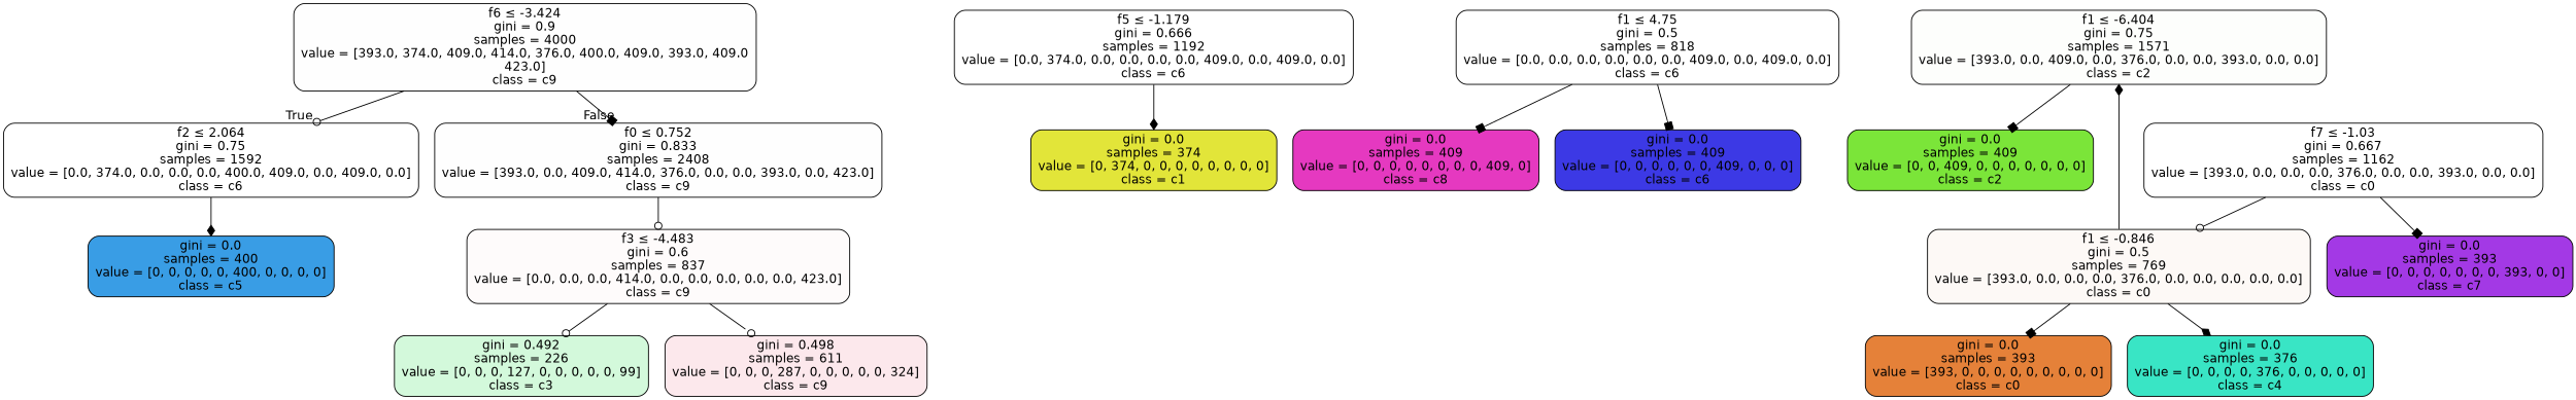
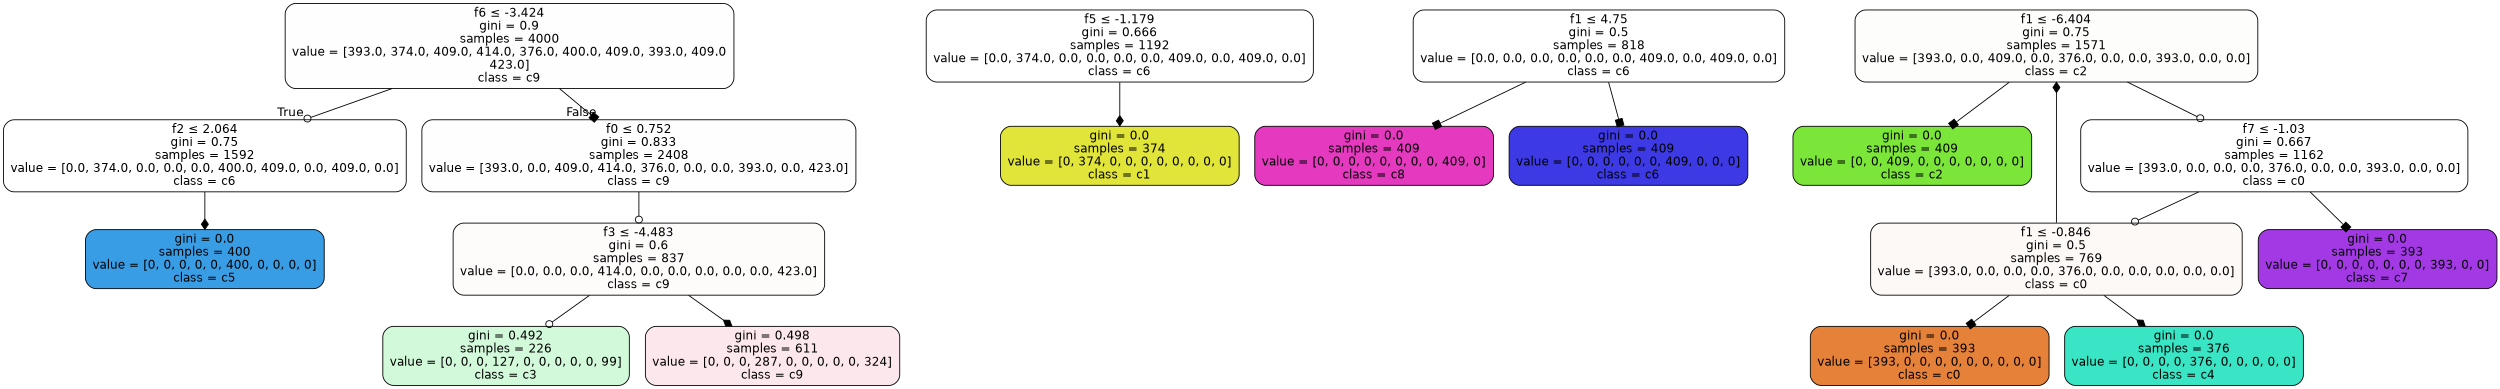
  digraph {
    node [color=black fillcolor="#3c39e500" fontname=helvetica shape=box style="filled, rounded"]
    edge [arrowhead=box fontname=helvetica]
    n1 [fillcolor="#e5395801" label=<f6 &le; -3.424<br/>gini = 0.9<br/>samples = 4000<br/>value = [393.0, 374.0, 409.0, 414.0, 376.0, 400.0, 409.0, 393.0, 409.0<br/>423.0]<br/>class = c9>]
    n2 [label=<f2 &le; 2.064<br/>gini = 0.75<br/>samples = 1592<br/>value = [0.0, 374.0, 0.0, 0.0, 0.0, 400.0, 409.0, 0.0, 409.0, 0.0]<br/>class = c6>]
    n3 [fillcolor="#e5395801" label=<f0 &le; 0.752<br/>gini = 0.833<br/>samples = 2408<br/>value = [393.0, 0.0, 409.0, 414.0, 376.0, 0.0, 0.0, 393.0, 0.0, 423.0]<br/>class = c9>]
    n4 [fillcolor="#399de5ff" label=<gini = 0.0<br/>samples = 400<br/>value = [0, 0, 0, 0, 0, 400, 0, 0, 0, 0]<br/>class = c5>]
    n5 [fillcolor="#e5395805" label=<f3 &le; -4.483<br/>gini = 0.6<br/>samples = 837<br/>value = [0.0, 0.0, 0.0, 414.0, 0.0, 0.0, 0.0, 0.0, 0.0, 423.0]<br/>class = c9>]
    n6 [label=<f5 &le; -1.179<br/>gini = 0.666<br/>samples = 1192<br/>value = [0.0, 374.0, 0.0, 0.0, 0.0, 0.0, 409.0, 0.0, 409.0, 0.0]<br/>class = c6>]
    n7 [fillcolor="#e2e539ff" label=<gini = 0.0<br/>samples = 374<br/>value = [0, 374, 0, 0, 0, 0, 0, 0, 0, 0]<br/>class = c1>]
    n8 [label=<f1 &le; 4.75<br/>gini = 0.5<br/>samples = 818<br/>value = [0.0, 0.0, 0.0, 0.0, 0.0, 0.0, 409.0, 0.0, 409.0, 0.0]<br/>class = c6>]
    n9 [fillcolor="#e539c0ff" label=<gini = 0.0<br/>samples = 409<br/>value = [0, 0, 0, 0, 0, 0, 0, 0, 409, 0]<br/>class = c8>]
    n10 [fillcolor="#3c39e5ff" label=<gini = 0.0<br/>samples = 409<br/>value = [0, 0, 0, 0, 0, 0, 409, 0, 0, 0]<br/>class = c6>]
    n11 [fillcolor="#7be53903" label=<f1 &le; -6.404<br/>gini = 0.75<br/>samples = 1571<br/>value = [393.0, 0.0, 409.0, 0.0, 376.0, 0.0, 0.0, 393.0, 0.0, 0.0]<br/>class = c2>]
    n12 [fillcolor="#7be539ff" label=<gini = 0.0<br/>samples = 409<br/>value = [0, 0, 409, 0, 0, 0, 0, 0, 0, 0]<br/>class = c2>]
    n13 [fillcolor="#e5813900" label=<f7 &le; -1.03<br/>gini = 0.667<br/>samples = 1162<br/>value = [393.0, 0.0, 0.0, 0.0, 376.0, 0.0, 0.0, 393.0, 0.0, 0.0]<br/>class = c0>]
    n14 [fillcolor="#39e55e38" label=<gini = 0.492<br/>samples = 226<br/>value = [0, 0, 0, 127, 0, 0, 0, 0, 0, 99]<br/>class = c3>]
    n15 [fillcolor="#e539581d" label=<gini = 0.498<br/>samples = 611<br/>value = [0, 0, 0, 287, 0, 0, 0, 0, 0, 324]<br/>class = c9>]
    n16 [fillcolor="#e581390b" label=<f1 &le; -0.846<br/>gini = 0.5<br/>samples = 769<br/>value = [393.0, 0.0, 0.0, 0.0, 376.0, 0.0, 0.0, 0.0, 0.0, 0.0]<br/>class = c0>]
    n17 [fillcolor="#a339e5ff" label=<gini = 0.0<br/>samples = 393<br/>value = [0, 0, 0, 0, 0, 0, 0, 393, 0, 0]<br/>class = c7>]
    n18 [fillcolor="#e58139ff" label=<gini = 0.0<br/>samples = 393<br/>value = [393, 0, 0, 0, 0, 0, 0, 0, 0, 0]<br/>class = c0>]
    n19 [fillcolor="#39e5c5ff" label=<gini = 0.0<br/>samples = 376<br/>value = [0, 0, 0, 0, 376, 0, 0, 0, 0, 0]<br/>class = c4>]
    n1 -> n2 [arrowhead=odot headlabel=True labelangle=45 labeldistance=2.5]
    n1 -> n3 [headlabel=False labelangle=-45 labeldistance=2.5]
    n2 -> n4 [arrowhead=diamond]
    n3 -> n5 [arrowhead=odot]
    n5 -> n14 [arrowhead=odot]
-   n5 -> n15 [arrowhead=odot]
+   n5 -> n15 [arrowhead=diamond]
    n6 -> n7 [arrowhead=diamond]
    n8 -> n9
    n8 -> n10
    n11 -> n12
+   n11 -> n13 [arrowhead=odot]
    n13 -> n16 [arrowhead=odot]
    n13 -> n17
    n16 -> n11 [arrowhead=diamond]
    n16 -> n18
    n16 -> n19 [arrowhead=diamond]
  }
